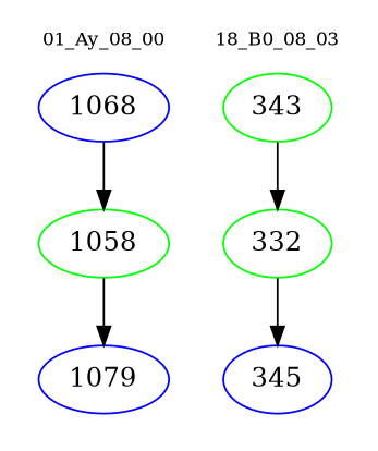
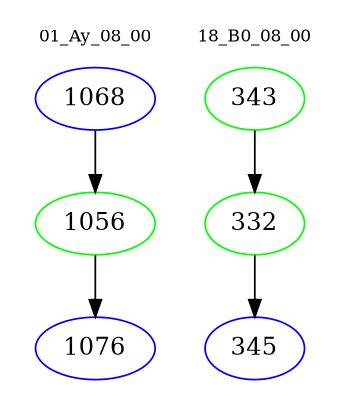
  digraph {
    node [color=blue]
    edge [color=black]
    n1 [label=1068]
-   n2 [color=green label=1058]
-   n3 [label=1079]
+   n2 [color=green label=1056]
+   n3 [label=1076]
    n4 [color=green label=343]
    n5 [color=green label=332]
    n6 [label=345]
    subgraph cluster_1 {
      color=white
      fontsize=10
      label="01_Ay_08_00"
      n1
      n2
      n3
    }
    subgraph cluster_2 {
      color=white
      fontsize=10
-     label="18_B0_08_03"
+     label="18_B0_08_00"
      n4
      n5
      n6
    }
    n1 -> n2
    n2 -> n3
    n4 -> n5
    n5 -> n6
  }
